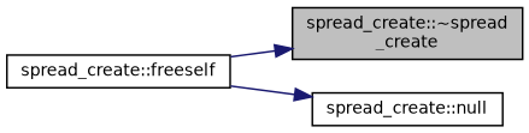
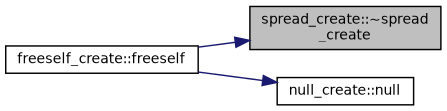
  digraph {
    rankdir=LR
    node [color=black fillcolor=white fontname=Helvetica fontsize=10 shape=record style=filled]
    edge [color=midnightblue fontname=Helvetica fontsize=10 labelfontname=Helvetica labelfontsize=10 style=solid]
    n1 [fillcolor=grey75 fontcolor=black height=0.2 label="spread_create::~spread\l_create" width=0.4]
-   n2 [height=0.2 label="spread_create::freeself" width=0.4]
-   n3 [height=0.2 label="spread_create::null" width=0.4]
+   n2 [height=0.2 label="freeself_create::freeself" width=0.4]
+   n3 [height=0.2 label="null_create::null" width=0.4]
    n2 -> n1
    n2 -> n3
  }
